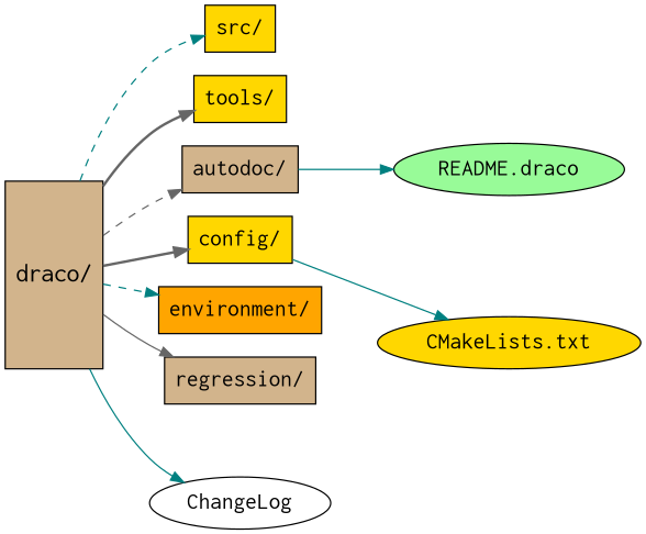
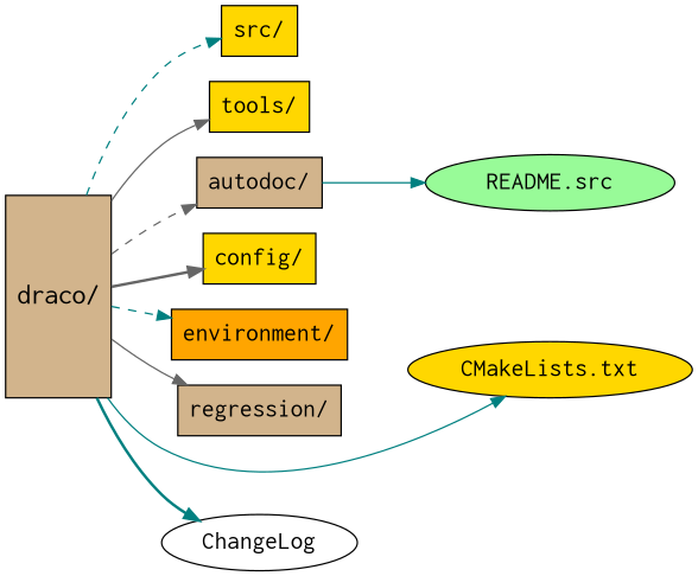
  digraph {
    rankdir=LR
    node [fillcolor=gold fontname=Courier fontsize=18 shape=box style=filled]
    edge [color=teal style=solid]
    n1 [label="src/"]
    n2 [label="tools/"]
    n3 [label="config/"]
    n4 [fillcolor=tan label="autodoc/"]
    n5 [fillcolor=orange label="environment/"]
    n6 [fillcolor=tan label="regression/"]
    n7 [label="CMakeLists.txt" shape=ellipse]
-   n8 [fillcolor=palegreen label="README.draco" shape=ellipse]
+   n8 [fillcolor=palegreen label="README.src" shape=ellipse]
    n9 [fillcolor=white label=ChangeLog shape=ellipse]
    n10 [fillcolor=tan fontsize=20 height=2 label="draco/"]
    subgraph sub_1 {
      n1
      n2
      n3
      n4
      n5
      n6
      n7
      n8
      n9
    }
    n4 -> n8
    n10 -> n1 [style=dashed]
-   n10 -> n2 [color=gray40 style=bold]
+   n10 -> n2 [color=gray40]
    n10 -> n3 [color=gray40 style=bold]
    n10 -> n4 [color=gray40 style=dashed]
    n10 -> n5 [style=dashed]
    n10 -> n6 [color=gray40]
-   n3 -> n7
-   n10 -> n9
+   n10 -> n7
+   n10 -> n9 [style=bold]
  }
